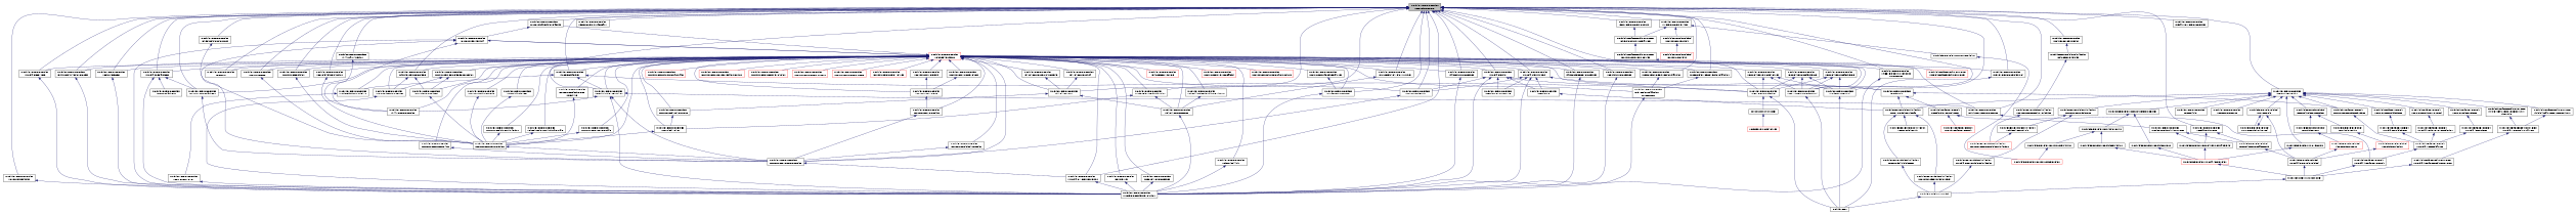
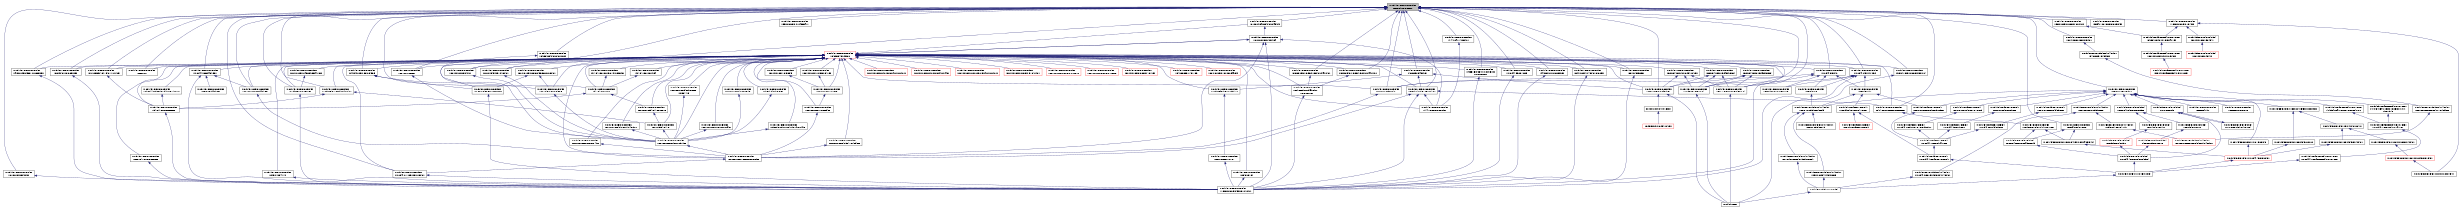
  digraph {
    rankdir=TB
    node [color=black fillcolor=white fontname=Helvetica fontsize=10 shape=record style=filled]
    edge [color=midnightblue dir=back fontname=Helvetica fontsize=10 labelfontname=Helvetica labelfontsize=10 style=solid]
    n1 [fillcolor=grey75 fontcolor=black height=0.2 label="modulewaterproperties\l::search_property" width=0.4]
    n2 [height=0.2 label="modulewaterproperties\l::altimassimilationprocess" width=0.4]
    n3 [height=0.2 label="modulewaterproperties\l::bivalveoutput" width=0.4]
    n4 [height=0.2 label="modulewaterproperties\l::calculateage" width=0.4]
    n5 [height=0.2 label="modulewaterproperties\l::checkaditionaloutputs" width=0.4]
    n6 [height=0.2 label="modulewaterproperties\l::constructage" width=0.4]
    n7 [height=0.2 label="modulewaterproperties\l::constructdensity" width=0.4]
    n8 [height=0.2 label="modulewaterproperties\l::constructpartition" width=0.4]
    n9 [height=0.2 label="modulewaterproperties\l::constructspecificheat" width=0.4]
    n10 [height=0.2 label="modulewaterproperties\l::couplelightextinction" width=0.4]
    n11 [height=0.2 label="modulewaterproperties\l::distributemacroalgae" width=0.4]
    n12 [height=0.2 label="modulewaterproperties\l::filtration_processes" width=0.4]
    n13 [height=0.2 label="modulewaterproperties\l::firstorderdecayprocesses" width=0.4]
    n14 [height=0.2 label="modulewaterproperties\l::freeverticalmovements\l_processes" width=0.4]
    n15 [height=0.2 label="modulewaterproperties\l::getconcentration" width=0.4]
    n16 [height=0.2 label="modulewaterproperties\l::getfiltrationrate" width=0.4]
    n17 [height=0.2 label="modulewaterproperties\l::getpropertysurfaceflux" width=0.4]
    n18 [height=0.2 label="modulewaterproperties\l::getspm" width=0.4]
    n19 [height=0.2 label="modulewaterproperties\l::getwaterpropertyoptions" width=0.4]
    n20 [height=0.2 label="modulewaterproperties\l::killnofluxinterior" width=0.4]
    n21 [height=0.2 label="modulewaterproperties\l::locateobjfather" width=0.4]
    n22 [height=0.2 label="modulewaterproperties\l::readunlockexternalvar" width=0.4]
    n23 [height=0.2 label="modulewaterproperties\l::sinkssources_processes" width=0.4]
    n24 [height=0.2 label="modulewaterproperties\l::setwaterpropfather" width=0.4]
    n25 [height=0.2 label="modulewaterproperties\l::modifydecayrate" width=0.4]
    n26 [height=0.2 label="modulewaterproperties\l::modifydensity" width=0.4]
    n27 [height=0.2 label="modulewaterproperties\l::modifydensitysed" width=0.4]
    n28 [height=0.2 label="modulewaterproperties\l::modifyoxygensaturation" width=0.4]
    n29 [height=0.2 label="modulewaterproperties\l::modifyspecificheat" width=0.4]
    n30 [height=0.2 label="modulewaterproperties\l::output_statistics" width=0.4]
    n31 [height=0.2 label="modulewaterproperties\l::outputhdf_aditionalfields" width=0.4]
    n32 [height=0.2 label="modulewaterproperties\l::recvwaterpropertiesmpi" width=0.4]
    n33 [height=0.2 label="modulewaterproperties\l::updatewatermpi" width=0.4]
    n34 [height=0.2 label="modulewaterproperties\l::surface_processes" width=0.4]
    n35 [height=0.2 label="modulewaterproperties\l::partition_processes" width=0.4]
    n36 [height=0.2 label="modulewaterproperties\l::preparelarvaeadvectiondiffusion" width=0.4]
    n37 [height=0.2 label="modulewaterproperties\l::restorelarvaeadvectiondiffusion" width=0.4]
    n38 [height=0.2 label="modulewaterproperties\l::sendwaterpropertiesmpi" width=0.4]
    n39 [height=0.2 label="modulewaterproperties\l::truncatebivalvelownumber" width=0.4]
    n40 [height=0.2 label="modulewaterproperties\l::updatelarvaedistribution" width=0.4]
    n41 [height=0.2 label="modulewaterproperties\l::pointtoconcentration" width=0.4]
    n42 [height=0.2 label="modulewaterproperties\l::setfluxtowaterproperties" width=0.4]
    n43 [height=0.2 label="modulewaterproperties\l::waterpropertyexists" width=0.4]
    n44 [height=0.2 label="modulewaterproperties\l::waterproperties_evolution" width=0.4]
    n45 [height=0.2 label="modulewaterproperties\l::bivalve_processes" width=0.4]
    n46 [height=0.2 label="modulewaterproperties\l::constructbivalveoutput" width=0.4]
    n47 [height=0.2 label="modulewaterproperties\l::construct_sub_modules" width=0.4]
    n48 [height=0.2 label="modulewaterproperties\l::construct_waterproperties" width=0.4]
    n49 [height=0.2 label="modulewaterproperties\l::couplemacroalgae" width=0.4]
    n50 [height=0.2 label="modulewaterproperties\l::macroalgae_processes" width=0.4]
    n51 [height=0.2 label="modulelagrangian::actualizejetproperties" width=0.4]
    n52 [height=0.2 label="modulelagrangianglobal\l::actualizejetproperties" width=0.4]
    n53 [height=0.2 label="moduleinterfacewaterair\l::computecoareheatbudget" width=0.4]
    n54 [height=0.2 label="moduleinterfacewaterair\l::computelatentheat" width=0.4]
    n55 [height=0.2 label="moduleinterfacewaterair\l::computesensibleheat" width=0.4]
    n56 [height=0.2 label="moduleinterfacewaterair\l::computeuplongwaverad" width=0.4]
    n57 [height=0.2 label="modulesequentialassimilation\l::constructmodelstate" width=0.4]
    n58 [height=0.2 label="modulesequentialassimilation\l::copymodelresulttofs" width=0.4]
    n59 [height=0.2 label="modulewaterproperties\l::getsalinity" width=0.4]
    n60 [height=0.2 label="modulewaterproperties\l::gettemperature" width=0.4]
    n61 [height=0.2 label="moduleinterfacesedimentwater\l::initializefluxestowatercolumn" width=0.4]
    n62 [height=0.2 label="moduleinterfacesedimentwater\l::initializefluxestowatercolumn\l_benthic" width=0.4]
    n63 [height=0.2 label="modulelagrangian::movepartic" width=0.4]
    n64 [height=0.2 label="modulelagrangianglobal\l::movepartic" width=0.4]
    n65 [height=0.2 label="modulelagrangian::actualizesmassfiltergrid" width=0.4]
    n66 [height=0.2 label="modulelagrangianglobal\l::actualizesmassfiltergrid" width=0.4]
    n67 [height=0.2 label="moduleinterfacesedimentwater\l::checkoptionswaterfluxes" width=0.4]
    n68 [height=0.2 label="modulewaterproperties\l::killwaterproperties" width=0.4]
    n69 [height=0.2 label="modulewaterproperties\l::updatefathermodelwp" width=0.4]
    n70 [height=0.2 label="modulewaterproperties\l::setlagrangiansinkssources" width=0.4]
    n71 [height=0.2 label=mohidwater width=0.4]
    n72 [height=0.2 label=constructmohidwater width=0.4]
    n73 [height=0.2 label="modulewaterproperties\l::getdensity" width=0.4]
    n74 [height=0.2 label="modulewaterproperties\l::getsigma" width=0.4]
    n75 [height=0.2 label="modulewaterproperties\l::getsigmanopressure" width=0.4]
    n76 [height=0.2 label="modulewaterproperties\l::getspecificheat" width=0.4]
    n77 [height=0.2 label="modulewaterproperties\l::output_results_hdf" width=0.4]
    n78 [height=0.2 label="modulewaterproperties\l::advection_diffusion\l_processes" width=0.4]
    n79 [height=0.2 label="modulewaterproperties\l::couplebivalve" width=0.4]
    n80 [height=0.2 label="modulesequentialassimilation\l::allocatevariables" width=0.4]
    n81 [height=0.2 label="modulelagrangianglobal\l::constructoneorigin" width=0.4]
    n82 [height=0.2 label="modulelagrangian::constructorigins" width=0.4]
    n83 [height=0.2 label="modulelagrangian::emissionpoint" width=0.4]
    n84 [height=0.2 label="modulelagrangian::particleoutput" width=0.4]
    n85 [height=0.2 label="modulelagrangianglobal\l::emissionpoint" width=0.4]
    n86 [height=0.2 label="modulelagrangianglobal\l::particleoutput" width=0.4]
    n87 [height=0.2 label="moduleinterfacewaterair\l::modifywaterairfluxes" width=0.4]
    n88 [height=0.2 label="moduleinterfacewaterair\l::modifylatentheat" width=0.4]
    n89 [height=0.2 label="moduleinterfacewaterair\l::modifysensibleheat" width=0.4]
    n90 [height=0.2 label="moduleinterfacewaterair\l::modifynetlongwaveradiation" width=0.4]
    n91 [height=0.2 label="modulesequentialassimilation\l::modifysequentialassimilation" width=0.4]
    n92 [height=0.2 label="modulesequentialassimilation\l::objectiveanalysis" width=0.4]
    n93 [height=0.2 label="modulesequentialassimilation\l::covariancecalculationseek" width=0.4]
    n94 [height=0.2 label="modulesequentialassimilation\l::getmodelresult" width=0.4]
    n95 [height=0.2 label="modulesequentialassimilation\l::setmodelinitialstate" width=0.4]
    n96 [height=0.2 label="moduleinterfacesedimentwater\l::modifywatercolumnfluxes" width=0.4]
    n97 [color=red height=0.2 label="modulelagrangian::modifylagrangian" width=0.4]
    n98 [height=0.2 label="modulelagrangianglobal\l::modifylagrangianglobal" width=0.4]
    n99 [height=0.2 label="modulelagrangianglobal\l::movepartichorizontal" width=0.4]
    n100 [height=0.2 label="modulelagrangian::constructemission" width=0.4]
    n101 [height=0.2 label="modulelagrangian::particleemission" width=0.4]
    n102 [color=red height=0.2 label="modulelagrangian::constructlagrangian" width=0.4]
    n103 [height=0.2 label="modulemodel::runonemodel" width=0.4]
    n104 [height=0.2 label="modulemodel::runmodel" width=0.4]
    n105 [color=red height=0.2 label="modulelagrangianglobal\l::particleemission" width=0.4]
    n106 [color=red height=0.2 label="modulelagrangianglobal\l::lagrangianoutput" width=0.4]
    n107 [height=0.2 label="moduleinterfacewaterair\l::modifyinterfacewaterair" width=0.4]
    n108 [color=red height=0.2 label="modulesequentialassimilation\l::constructsequentialassimilation" width=0.4]
    n109 [height=0.2 label="moduleinterfacesedimentwater\l::modifyinterfacesedimentwater" width=0.4]
    n110 [height=0.2 label="moduleinterfacesedimentwater\l::construct_sub_modules" width=0.4]
    n111 [color=red height=0.2 label="moduleinterfacesedimentwater\l::startinterfacesedimentwater" width=0.4]
    n112 [height=0.2 label="modulewaterproperties\l::computetwoway" width=0.4]
    n113 [color=red height=0.2 label=updatesubmodelvalues width=0.4]
    n114 [height=0.2 label="moduleinterfacewaterair\l::readlockexternalwater" width=0.4]
    n115 [color=red height=0.2 label="moduleinterfacewaterair\l::startinterfacewaterair" width=0.4]
    n116 [color=red height=0.2 label="modulewaterproperties\l::closeallandstop" width=0.4]
    n117 [height=0.2 label="modulewaterproperties\l::actualizeson3dfather2d" width=0.4]
    n118 [height=0.2 label="modulewaterproperties\l::actualizeson3dfather3d" width=0.4]
    n119 [height=0.2 label="modulewaterproperties\l::actualizesubmodelvalues" width=0.4]
    n120 [color=red height=0.2 label="modulewaterproperties\l::allocateauxlarvae" width=0.4]
    n121 [height=0.2 label="modulewaterproperties\l::bivalveoutputboxtimeserie" width=0.4]
    n122 [height=0.2 label="modulewaterproperties\l::bivalveoutputhdf" width=0.4]
    n123 [height=0.2 label="modulewaterproperties\l::calcnewdt" width=0.4]
    n124 [height=0.2 label="modulewaterproperties\l::cequalw2_processes" width=0.4]
    n125 [height=0.2 label="modulewaterproperties\l::checkdischarges" width=0.4]
    n126 [height=0.2 label="modulewaterproperties\l::checklistdeadandlistnewborns" width=0.4]
    n127 [height=0.2 label="modulewaterproperties\l::checkoptionssolutionfromfile" width=0.4]
    n128 [height=0.2 label="modulewaterproperties\l::chemicallinks" width=0.4]
    n129 [color=red height=0.2 label="modulewaterproperties\l::compute_swextcoeffield" width=0.4]
    n130 [height=0.2 label="modulewaterproperties\l::computemacroalgaeoccupation" width=0.4]
    n131 [height=0.2 label="modulewaterproperties\l::computesurfaceheatfluxes" width=0.4]
    n132 [color=red height=0.2 label="modulewaterproperties\l::construct_cohortpropfromcohort" width=0.4]
    n133 [color=red height=0.2 label="modulewaterproperties\l::construct_cohortpropfromfile" width=0.4]
    n134 [height=0.2 label="modulewaterproperties\l::construct_discharges\l_tracking" width=0.4]
    n135 [height=0.2 label="modulewaterproperties\l::construct_globalvariables" width=0.4]
    n136 [height=0.2 label="modulewaterproperties\l::construct_output_profile" width=0.4]
    n137 [color=red height=0.2 label="modulewaterproperties\l::construct_outputboxesfromcohort" width=0.4]
    n138 [color=red height=0.2 label="modulewaterproperties\l::construct_propertyevolution" width=0.4]
    n139 [height=0.2 label="modulewaterproperties\l::construct_propertylist" width=0.4]
    n140 [color=red height=0.2 label="modulewaterproperties\l::construct_propertyoutput" width=0.4]
    n141 [color=red height=0.2 label="modulewaterproperties\l::construct_propertystate" width=0.4]
    n142 [color=red height=0.2 label="modulewaterproperties\l::construct_propertyvalues" width=0.4]
    n143 [height=0.2 label="modulewaterproperties\l::construct_time_serie" width=0.4]
    n144 [height=0.2 label="modulewaterproperties\l::construct_wqrate" width=0.4]
    n145 [height=0.2 label="modulewaterproperties\l::construct_wqratelist" width=0.4]
    n146 [height=0.2 label="modulewaterproperties\l::construct_wqrateid" width=0.4]
    n147 [height=0.2 label="modulewaterproperties\l::construct_wqratevalues" width=0.4]
    n148 [height=0.2 label="modulewaterproperties\l::constructaltimassimilation" width=0.4]
    n149 [height=0.2 label="modulesequentialassimilation\l::constructseqassimvariables" width=0.4]
    n150 [color=red height=0.2 label="modulelagrangianglobal\l::constructorigins" width=0.4]
    n1 -> n2
    n1 -> n3
    n1 -> n4
    n1 -> n5
    n1 -> n6
    n1 -> n7
    n1 -> n8
    n1 -> n9
    n1 -> n10
    n1 -> n11
    n1 -> n12
    n1 -> n13
    n1 -> n14
    n1 -> n15
    n1 -> n16
    n1 -> n17
    n1 -> n18
    n1 -> n19
    n1 -> n20
    n1 -> n21
    n1 -> n22
    n1 -> n23
    n1 -> n24
    n1 -> n25
    n1 -> n26
    n1 -> n27
    n1 -> n28
    n1 -> n29
    n1 -> n30
    n1 -> n31
    n1 -> n32
    n1 -> n33
    n1 -> n34
    n1 -> n35
    n1 -> n36
    n1 -> n37
    n1 -> n38
    n1 -> n39
    n1 -> n40
    n1 -> n41
    n1 -> n42
    n1 -> n43
    n2 -> n44
    n3 -> n45
    n3 -> n46
    n4 -> n44
    n5 -> n47
    n6 -> n47
    n7 -> n48
    n8 -> n47
    n9 -> n48
    n10 -> n47
    n11 -> n49
    n11 -> n50
    n12 -> n44
    n13 -> n44
    n14 -> n44
    n15 -> n51
    n15 -> n52
    n15 -> n53
    n15 -> n54
    n15 -> n55
    n15 -> n56
    n15 -> n57
    n15 -> n58
    n15 -> n59
    n15 -> n60
    n15 -> n61
    n15 -> n62
    n15 -> n63
    n15 -> n64
    n16 -> n65
    n16 -> n66
    n19 -> n67
    n20 -> n68
    n21 -> n22
    n21 -> n24
    n21 -> n69
    n22 -> n23
    n22 -> n44
    n22 -> n48
    n22 -> n68
    n23 -> n70
    n24 -> n71
    n24 -> n72
    n25 -> n44
    n26 -> n7
    n26 -> n44
    n26 -> n73
    n26 -> n74
    n26 -> n75
    n27 -> n7
    n27 -> n44
    n27 -> n73
    n27 -> n74
    n27 -> n75
    n28 -> n44
    n29 -> n9
    n29 -> n44
    n29 -> n76
    n30 -> n44
    n31 -> n77
    n32 -> n71
    n33 -> n71
    n34 -> n44
    n35 -> n44
    n36 -> n78
    n37 -> n78
    n38 -> n71
    n39 -> n45
    n40 -> n45
    n40 -> n79
    n41 -> n80
    n43 -> n67
    n43 -> n81
    n43 -> n82
    n45 -> n44
    n46 -> n79
    n47 -> n48
    n48 -> n28
    n49 -> n47
    n50 -> n44
    n51 -> n83
    n51 -> n84
    n52 -> n85
    n52 -> n86
    n53 -> n87
    n54 -> n88
    n55 -> n89
    n56 -> n90
    n57 -> n91
    n57 -> n92
    n58 -> n93
    n58 -> n94
    n58 -> n95
    n61 -> n96
    n62 -> n96
    n63 -> n97
    n64 -> n98
    n64 -> n99
    n65 -> n97
    n66 -> n98
    n67 -> n110
    n69 -> n112
    n70 -> n65
    n70 -> n66
    n72 -> n113
    n73 -> n53
    n73 -> n58
    n73 -> n114
    n74 -> n58
    n77 -> n44
    n77 -> n48
    n77 -> n68
    n77 -> n116
    n78 -> n44
    n79 -> n47
    n80 -> n149
    n81 -> n150
-   n82 -> n102
+   n102 -> n82
    n83 -> n100
    n83 -> n101
    n84 -> n97
    n85 -> n105
    n86 -> n106
    n87 -> n107
    n88 -> n87
    n89 -> n87
    n90 -> n87
    n91 -> n104
    n92 -> n108
    n93 -> n104
    n95 -> n104
    n96 -> n109
    n97 -> n103
    n98 -> n103
    n99 -> n64
    n100 -> n102
    n101 -> n97
    n103 -> n104
    n104 -> n71
    n105 -> n98
    n106 -> n98
    n107 -> n103
    n109 -> n103
    n110 -> n111
    n112 -> n44
    n114 -> n107
    n114 -> n115
    n116 -> n2
    n116 -> n3
    n116 -> n4
    n116 -> n6
    n116 -> n7
    n116 -> n8
    n116 -> n9
    n116 -> n10
    n116 -> n11
    n116 -> n12
    n116 -> n13
    n116 -> n14
    n116 -> n18
    n116 -> n21
    n116 -> n22
    n116 -> n23
    n116 -> n24
    n116 -> n25
    n116 -> n26
    n116 -> n27
    n116 -> n28
    n116 -> n29
    n116 -> n31
    n116 -> n32
    n116 -> n33
    n116 -> n34
    n116 -> n35
    n116 -> n36
    n116 -> n37
    n116 -> n38
    n116 -> n39
    n116 -> n40
    n116 -> n45
    n116 -> n46
    n116 -> n47
    n116 -> n48
    n116 -> n49
    n116 -> n50
    n116 -> n68
    n116 -> n69
    n116 -> n77
    n116 -> n78
    n116 -> n79
    n116 -> n117
    n116 -> n118
    n116 -> n119
    n116 -> n120
    n116 -> n121
    n116 -> n122
    n116 -> n123
    n116 -> n124
    n116 -> n125
    n116 -> n126
    n116 -> n127
    n116 -> n128
    n116 -> n129
    n116 -> n130
    n116 -> n131
    n116 -> n132
    n116 -> n133
    n116 -> n134
    n116 -> n135
    n116 -> n136
    n116 -> n137
    n116 -> n138
    n116 -> n139
    n116 -> n140
    n116 -> n141
    n116 -> n142
    n116 -> n143
    n116 -> n144
    n116 -> n145
    n116 -> n146
    n116 -> n147
    n116 -> n148
    n117 -> n24
    n117 -> n32
    n117 -> n33
    n118 -> n24
    n118 -> n32
    n118 -> n33
    n119 -> n24
    n119 -> n32
    n119 -> n33
    n121 -> n3
    n122 -> n3
    n123 -> n44
    n124 -> n44
    n125 -> n47
    n126 -> n45
    n127 -> n47
    n128 -> n44
    n130 -> n49
    n130 -> n50
    n131 -> n34
    n134 -> n47
    n135 -> n48
    n136 -> n47
    n139 -> n48
    n143 -> n47
    n144 -> n145
    n145 -> n48
    n146 -> n144
    n147 -> n144
    n148 -> n47
    n149 -> n108
  }
